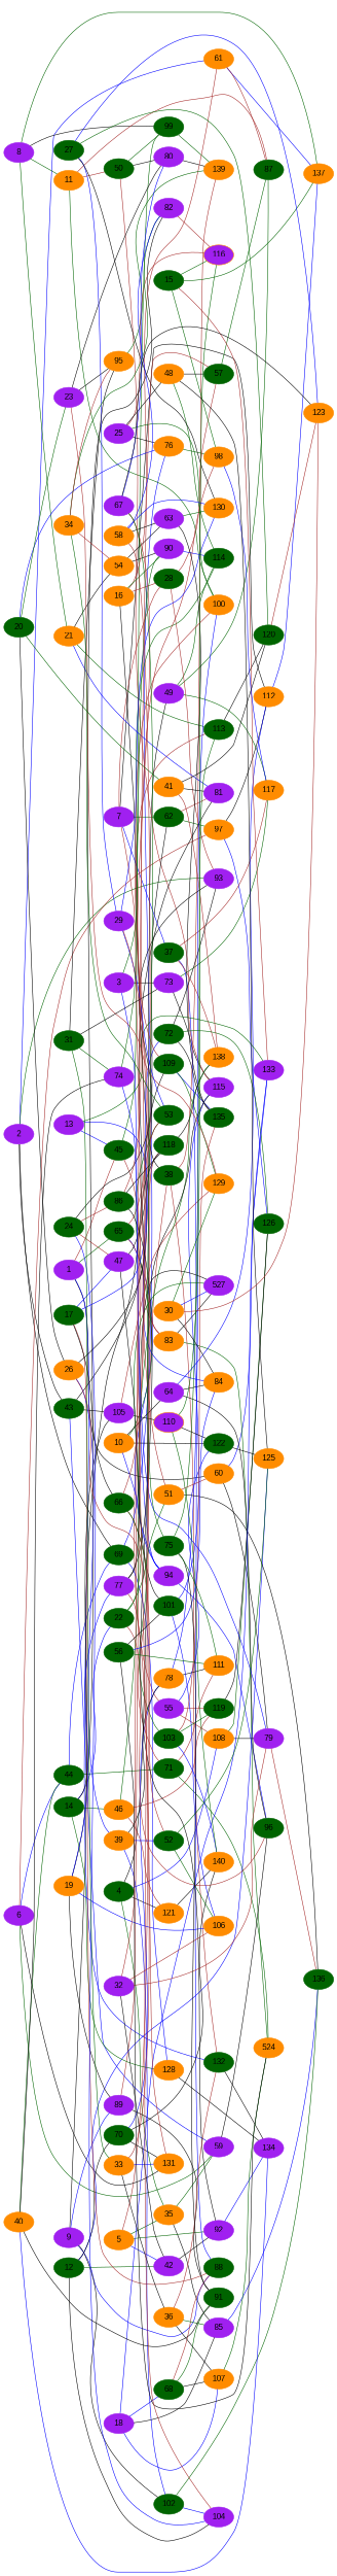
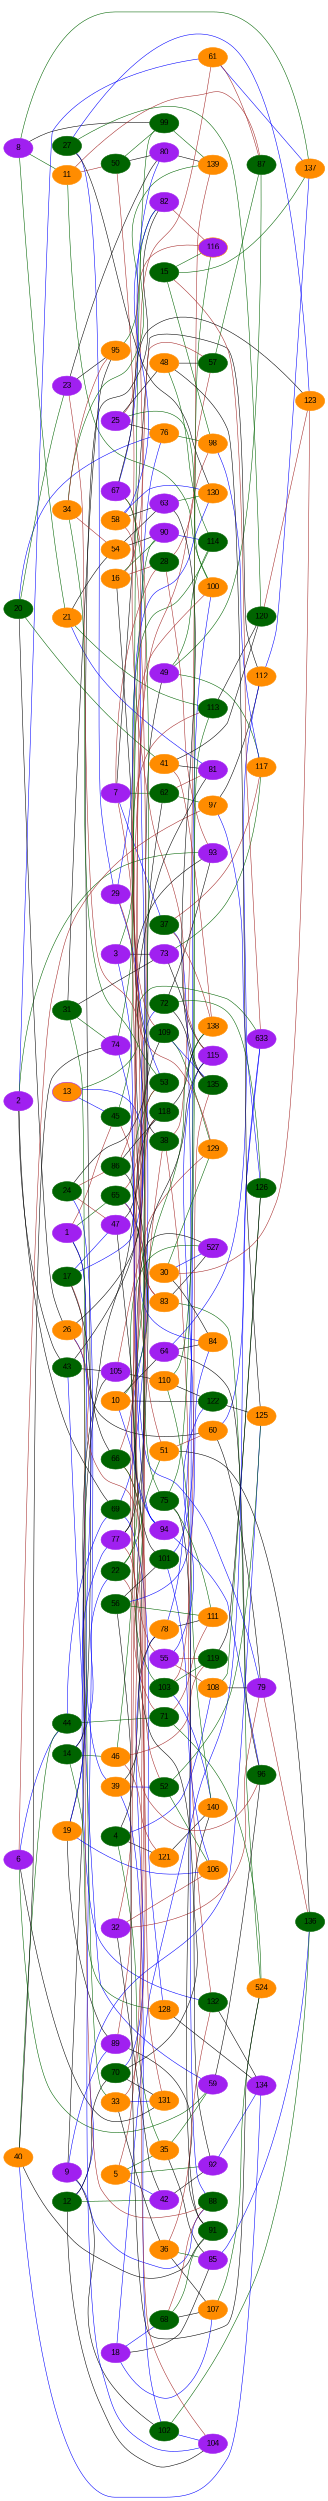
  graph {
    fontname="Liberation Sans"
    rankdir=LR
    node [color=darkgreen fontname="Liberation Sans" style=filled]
    edge [color=black fontname="Liberation Sans"]
    1 [color=purple]
    45
    60 [color=darkorange]
    65
    132
    99
    55 [color=purple]
-   133 [color=purple]
+   133 [color=purple label=633]
    79 [color=purple]
    94 [color=purple]
    83 [color=darkorange]
    113
    134 [color=purple]
    2 [color=purple]
    43
    61 [color=darkorange]
    69
    93 [color=purple]
    59 [color=purple]
    105 [color=purple]
    109
    137 [color=darkorange]
    87
    128 [color=darkorange]
    76 [color=darkorange]
    3 [color=purple]
    73 [color=purple]
    114
    117 [color=darkorange]
    115 [color=purple]
    96
    121 [color=darkorange]
    140 [color=darkorange]
    4
    35 [color=darkorange]
    49 [color=purple]
    108 [color=darkorange]
    85 [color=purple]
    126
    5 [color=darkorange]
    38
    42 [color=purple]
    92 [color=purple]
    139 [color=darkorange]
    6 [color=purple]
    44
    97 [color=darkorange]
    131 [color=darkorange]
    71
    112 [color=darkorange]
    7 [color=purple]
    28
    37
    62
    57
    88
    138 [color=darkorange]
    81 [color=purple]
    8 [color=purple]
    11 [color=darkorange]
    21 [color=darkorange]
    50
    100 [color=darkorange]
    54 [color=darkorange]
    9 [color=purple]
    89 [color=purple]
    102
    118
    91
    104 [color=purple]
    136
    10 [color=darkorange]
    53
    64 [color=purple]
    122
    84 [color=darkorange]
    125 [color=darkorange]
    80 [color=purple]
    12
    70
    78 [color=darkorange]
-   13 [color=purple]
+   13 [color=purple fillcolor=darkorange]
    n83 [color=purple label=527]
    n84 [color=darkorange label=524]
    14
    22
    46 [color=darkorange]
    82 [color=purple]
    51 [color=darkorange]
    119
    116 [color=darkorange fillcolor=purple]
    15
    98 [color=darkorange]
    16 [color=darkorange]
    90 [color=purple]
    17
    47 [color=purple]
    66
    72
    101
    103
    135
    18 [color=purple]
    68
    107 [color=darkorange]
    19 [color=darkorange]
    77 [color=purple]
    106 [color=darkorange]
    129 [color=darkorange]
-   110 [color=darkorange fillcolor=purple]
+   110 [color=darkorange]
    23 [color=purple]
    20
    26 [color=darkorange]
    41 [color=darkorange]
    95 [color=darkorange]
    39 [color=darkorange]
    52
    120
    63 [color=purple]
    24
    86
    25 [color=purple]
    48 [color=darkorange]
    29 [color=purple]
    27
    123 [color=darkorange]
    130 [color=darkorange]
    30 [color=darkorange]
    31
    33 [color=darkorange]
    74 [color=purple]
    36 [color=darkorange]
    32 [color=purple]
    34 [color=darkorange]
    111 [color=darkorange]
    40 [color=darkorange]
    56
    58 [color=darkorange]
    67 [color=purple]
    75
    1 -- 45 [color=brown]
    1 -- 60
    1 -- 65 [color=darkgreen]
    1 -- 132 [color=blue]
    45 -- 99 [color=darkgreen]
    45 -- 55 [color=brown]
    60 -- 133 [color=blue]
    60 -- 79
    65 -- 94 [color=blue]
    65 -- 83 [color=brown]
    65 -- 113 [color=brown]
    132 -- 134
    99 -- 139 [color=darkgreen]
    55 -- 108 [color=brown]
    55 -- 122 [color=blue]
    55 -- 119 [color=brown]
    79 -- 136 [color=brown]
    94 -- 96 [color=blue]
    83 -- n83
    83 -- n84 [color=darkgreen]
    113 -- 120
    2 -- 43
    2 -- 61 [color=blue]
    2 -- 69
    2 -- 93 [color=darkgreen]
    43 -- 59 [color=blue]
    43 -- 105
    43 -- 109
    61 -- 137 [color=blue]
    61 -- 87 [color=brown]
    69 -- 128 [color=blue]
    69 -- 76 [color=blue]
    59 -- 96
    105 -- 129 [color=brown]
    105 -- 110
    109 -- 135 [color=blue]
    109 -- 129 [color=darkgreen]
    128 -- 134
    76 -- 98 [color=darkgreen]
    3 -- 94 [color=blue]
    3 -- 73
    3 -- 114 [color=darkgreen]
    73 -- 117 [color=darkgreen]
    73 -- 115
    121 -- 140
    4 -- 121
    4 -- 35 [color=darkgreen]
    4 -- 49
    4 -- 108 [color=blue]
    35 -- 59 [color=darkgreen]
    35 -- 85
    49 -- 87 [color=darkgreen]
    49 -- 114 [color=darkgreen]
    49 -- 117 [color=darkgreen]
    108 -- 79
    108 -- 126 [color=darkgreen]
    85 -- 136 [color=blue]
    5 -- 35 [color=darkgreen]
    5 -- 38 [color=brown]
    5 -- 42 [color=blue]
    5 -- 92 [color=darkgreen]
    38 -- 132 [color=brown]
    38 -- 139 [color=brown]
    42 -- 92
    92 -- 134 [color=blue]
    6 -- 59 [color=darkgreen]
    6 -- 44 [color=blue]
    6 -- 97 [color=brown]
    6 -- 131
    44 -- 69 [color=blue]
    44 -- 71 [color=darkgreen]
    97 -- 126 [color=blue]
    97 -- 112
    71 -- n84 [color=darkgreen]
    71 -- 111 [color=brown]
    112 -- 137 [color=blue]
    7 -- 83 [color=brown]
    7 -- 112
    7 -- 28 [color=brown]
    7 -- 37 [color=blue]
    7 -- 62 [color=darkgreen]
    28 -- 93 [color=brown]
    28 -- 57 [color=brown]
    37 -- 117 [color=brown]
    37 -- 88 [color=blue]
    37 -- 138 [color=brown]
    62 -- 97 [color=darkgreen]
    62 -- 81 [color=brown]
    57 -- 87 [color=darkgreen]
    8 -- 99
    8 -- 137 [color=darkgreen]
    8 -- 11 [color=darkgreen]
    8 -- 21 [color=darkgreen]
    11 -- 87 [color=brown]
    11 -- 50 [color=brown]
    11 -- 100 [color=darkgreen]
    21 -- 113 [color=darkgreen]
    21 -- 81 [color=blue]
    21 -- 54
    50 -- 99 [color=darkgreen]
    50 -- 115 [color=brown]
    50 -- 80
    54 -- 90
    54 -- 63
    9 -- 88 [color=blue]
    9 -- 81
    9 -- 89 [color=blue]
    9 -- 102
    89 -- 118 [color=brown]
    89 -- 91
    102 -- 104 [color=blue]
    102 -- 136 [color=darkgreen]
    118 -- 138
    10 -- 94 [color=blue]
    10 -- 53 [color=darkgreen]
    10 -- 64
    10 -- 122
    64 -- 96
    64 -- 112 [color=blue]
    64 -- 84
    122 -- 125
    80 -- 139
    12 -- 42 [color=darkgreen]
    12 -- 104
    12 -- 125 [color=blue]
    12 -- 70
    70 -- 140
    70 -- 131
    70 -- 78 [color=blue]
    78 -- 100 [color=blue]
    78 -- 111
    13 -- 45 [color=blue]
    13 -- 133 [color=darkgreen]
    13 -- 84 [color=blue]
    14 -- 128 [color=darkgreen]
    14 -- 22 [color=blue]
    14 -- 46 [color=darkgreen]
    14 -- 82
    22 -- 96 [color=brown]
    22 -- n83 [color=darkgreen]
    22 -- 51 [color=darkgreen]
    46 -- 121 [color=brown]
    46 -- 138 [color=darkgreen]
    46 -- 119 [color=brown]
    82 -- 116 [color=brown]
    51 -- 60 [color=brown]
    51 -- 136
    119 -- 126
    15 -- 133 [color=brown]
    15 -- 137 [color=darkgreen]
    15 -- 116 [color=darkgreen]
    15 -- 98 [color=darkgreen]
    98 -- 117 [color=blue]
    16 -- 61 [color=brown]
    16 -- 38
    16 -- 28 [color=brown]
    16 -- 90 [color=darkgreen]
    90 -- 114 [color=blue]
    17 -- 88 [color=brown]
    17 -- 47 [color=blue]
    17 -- 66
    17 -- 72 [color=blue]
    47 -- 62
    47 -- 101
    66 -- 71 [color=brown]
    66 -- 98 [color=brown]
    66 -- 103 [color=darkgreen]
    72 -- 93
    72 -- 126 [color=darkgreen]
    72 -- 135
    101 -- 115 [color=blue]
    101 -- 106 [color=blue]
    103 -- 140 [color=blue]
    103 -- 119 [color=darkgreen]
    103 -- 135 [color=brown]
    18 -- 133 [color=blue]
    18 -- 85
    18 -- 68 [color=blue]
    18 -- 107 [color=blue]
    68 -- 88 [color=brown]
    68 -- 91 [color=darkgreen]
    68 -- 107
    107 -- n84 [color=darkgreen]
    19 -- 105
    19 -- 89
    19 -- 77 [color=blue]
    19 -- 106 [color=blue]
    77 -- 115
    77 -- 131 [color=brown]
    77 -- n83
    110 -- 113 [color=darkgreen]
    110 -- 140 [color=darkgreen]
    110 -- 122
    23 -- 80
    23 -- 129 [color=brown]
    23 -- 95
    20 -- 76 [color=blue]
    20 -- 23 [color=darkgreen]
    20 -- 26
    20 -- 41 [color=darkgreen]
    26 -- 118
    26 -- 39 [color=blue]
    26 -- 52 [color=brown]
    41 -- 138 [color=brown]
    41 -- 81
    41 -- 120
    95 -- 139 [color=darkgreen]
    39 -- 102 [color=blue]
    39 -- 78
    39 -- 52 [color=blue]
    52 -- 125 [color=darkgreen]
    52 -- 106 [color=darkgreen]
    120 -- 123 [color=brown]
    63 -- 135
    63 -- 130 [color=darkgreen]
    24 -- 93
    24 -- 104 [color=blue]
    24 -- 47 [color=brown]
    24 -- 86 [color=brown]
    86 -- 92
    86 -- 100 [color=brown]
    86 -- 118
    25 -- 76
    25 -- 100 [color=darkgreen]
    25 -- 116 [color=brown]
    25 -- 48
    48 -- 114 [color=darkgreen]
    48 -- 57
    48 -- 125
    29 -- 53 [color=blue]
    29 -- 51 [color=brown]
    29 -- 130 [color=blue]
    27 -- 120 [color=darkgreen]
    27 -- 29 [color=blue]
    27 -- 123 [color=blue]
    27 -- 130
    30 -- 84
    30 -- n83 [color=blue]
    30 -- 129 [color=darkgreen]
    30 -- 123 [color=brown]
    31 -- 73
    31 -- 95
    31 -- 33 [color=darkgreen]
    31 -- 74 [color=darkgreen]
    33 -- 131 [color=blue]
    33 -- 53 [color=brown]
    33 -- 36
    74 -- 79 [color=blue]
    74 -- 90 [color=darkgreen]
    36 -- 132 [color=brown]
    36 -- 85 [color=darkgreen]
    36 -- 107
    32 -- 79 [color=brown]
    32 -- 42
    32 -- 57 [color=brown]
    32 -- 106 [color=brown]
    34 -- 54 [color=brown]
    34 -- 53 [color=darkgreen]
    34 -- 82 [color=darkgreen]
    34 -- 95 [color=brown]
    40 -- 134 [color=blue]
    40 -- 44 [color=darkgreen]
    40 -- 91
    40 -- 74
    56 -- 84 [color=blue]
    56 -- n84
    56 -- 101
    56 -- 111 [color=darkgreen]
    58 -- 104 [color=brown]
    58 -- 82 [color=blue]
    58 -- 63
    58 -- 130 [color=blue]
    67 -- 109 [color=brown]
    67 -- 80 [color=blue]
    67 -- 123
    67 -- 75 [color=darkgreen]
    75 -- 91
    75 -- 116 [color=darkgreen]
    75 -- 111 [color=darkgreen]
  }
